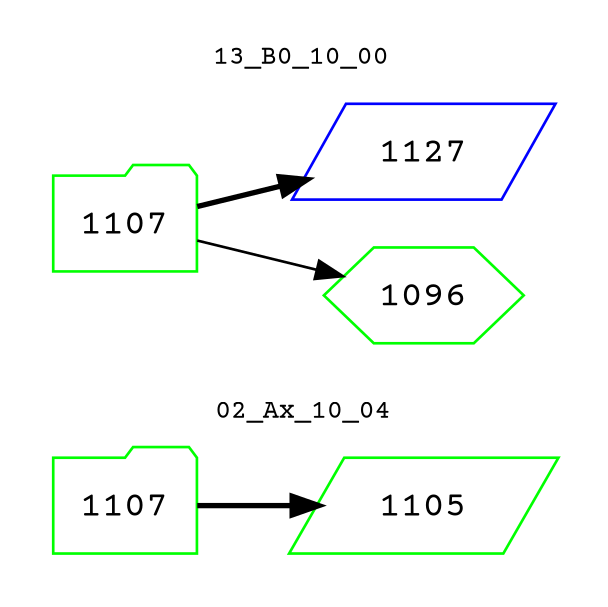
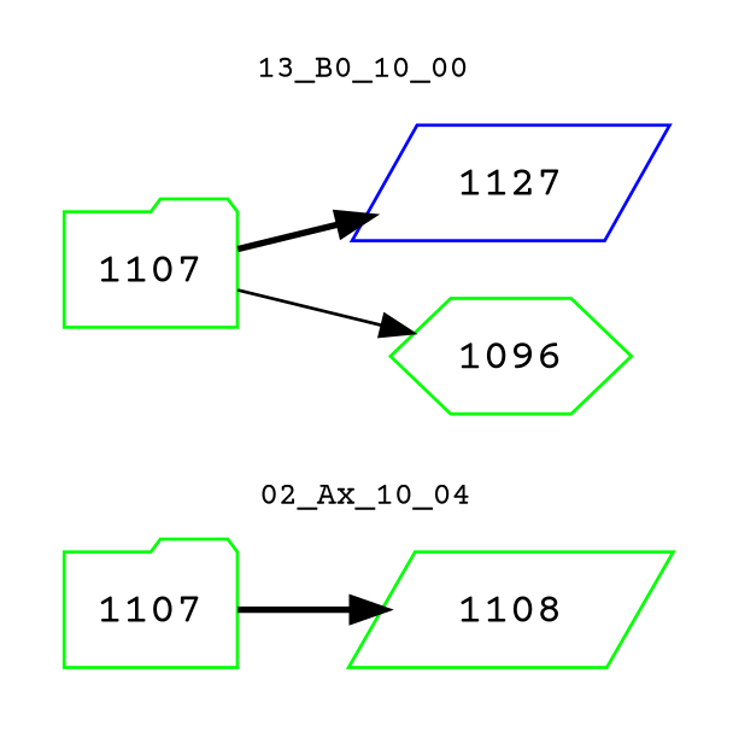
  digraph {
    fontname="Courier Prime"
    rankdir=LR
    node [color=green fontname="Courier Prime" shape=folder]
    edge [color=black fontname="Courier Prime" style=bold]
    n1 [label=1107]
-   n2 [label=1105 shape=parallelogram]
+   n2 [label=1108 shape=parallelogram]
    n3 [label=1107]
    n4 [label=1096 shape=hexagon]
    n5 [color=blue label=1127 shape=parallelogram]
    subgraph cluster_1 {
      color=white
      fontsize=10
      label="02_Ax_10_04"
      n1
      n2
    }
    subgraph cluster_2 {
      color=white
      fontsize=10
      label="13_B0_10_00"
      n3
      n4
      n5
    }
    n1 -> n2
    n3 -> n4 [style=solid]
    n3 -> n5
  }
